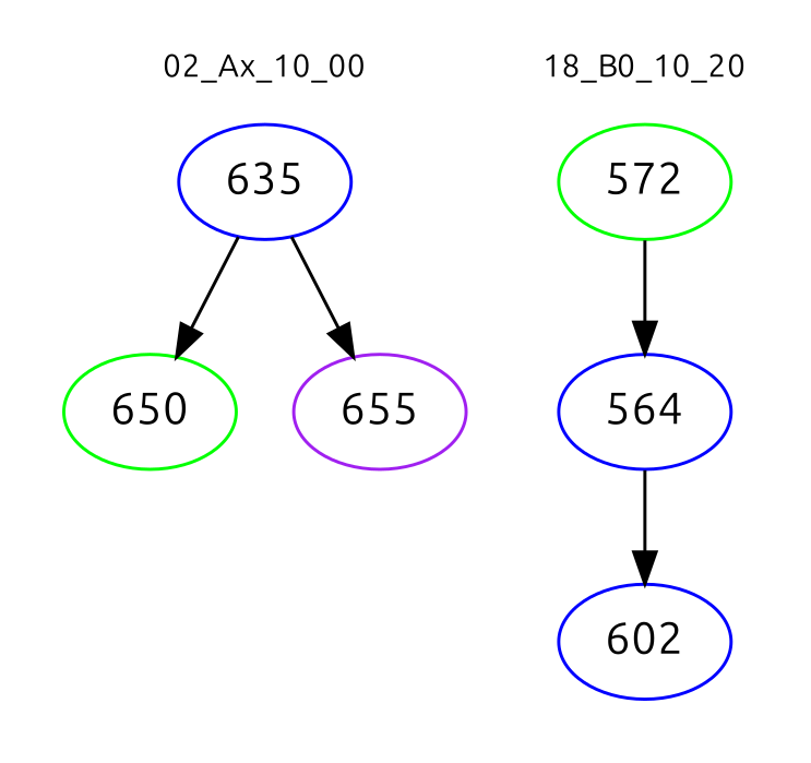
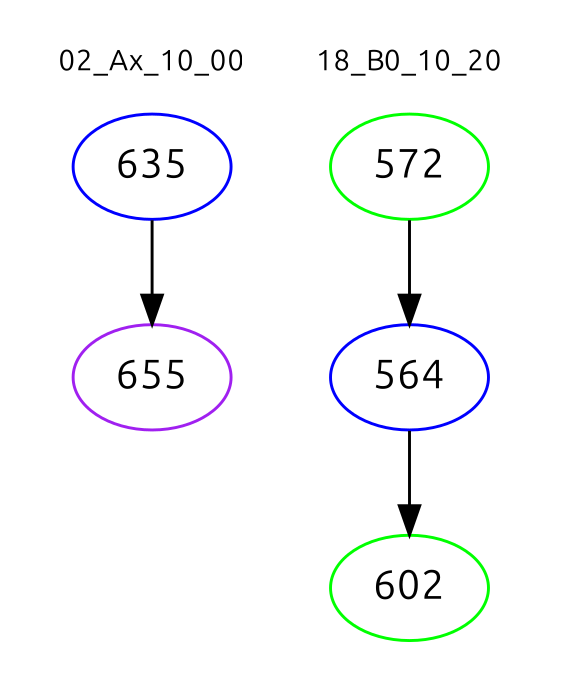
  digraph {
    fontname=Ubuntu
    node [color=blue fontname=Ubuntu]
    edge [color=black fontname=Ubuntu]
    n1 [label=635]
-   n2 [color=green label=650]
    n3 [color=purple label=655]
    n4 [label=564]
-   n5 [label=602]
+   n5 [color=green label=602]
    n6 [color=green label=572]
    subgraph cluster_1 {
      color=white
      fontsize=10
      label="02_Ax_10_00"
      n1
-     n2
      n3
    }
    subgraph cluster_2 {
      color=white
      fontsize=10
      label="18_B0_10_20"
      n4
      n5
      n6
    }
-   n1 -> n2
    n1 -> n3
    n4 -> n5
    n6 -> n4
  }
